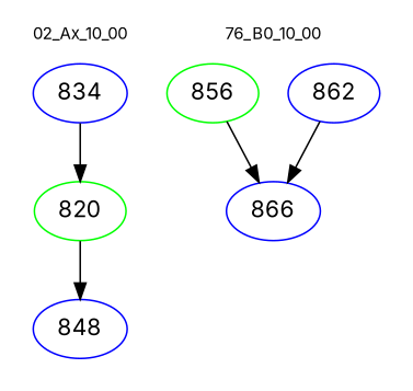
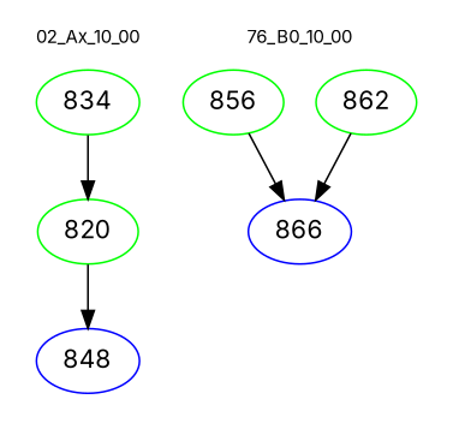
  digraph {
    fontname=Inter
    node [color=blue fontname=Inter]
    edge [color=black fontname=Inter]
-   n1 [label=834]
+   n1 [color=green label=834]
    n2 [color=green label=820]
    n3 [label=848]
-   n4 [label=862]
+   n4 [color=green label=862]
    n5 [color=green label=856]
    n6 [label=866]
    subgraph cluster_1 {
      color=white
      fontsize=10
      label="02_Ax_10_00"
      n1
      n2
      n3
    }
    subgraph cluster_2 {
      color=white
      fontsize=10
      label="76_B0_10_00"
      n4
      n5
      n6
    }
    n1 -> n2
    n2 -> n3
    n4 -> n6
    n5 -> n6
  }
